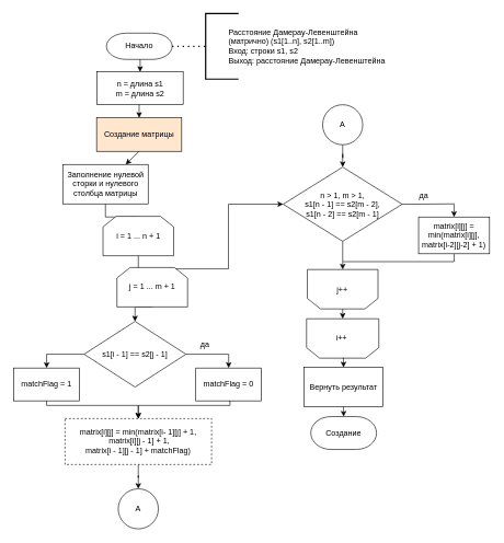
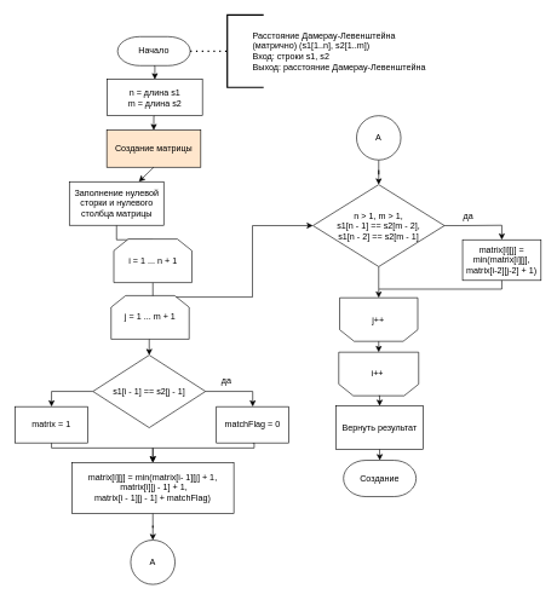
  <mxCell id="0" />
  <mxCell id="1" parent="0" />
  <mxCell id="2" style="edgeStyle=orthogonalEdgeStyle;rounded=0;orthogonalLoop=1;jettySize=auto;html=1;exitX=0.5;exitY=1;exitDx=0;exitDy=0;exitPerimeter=0;entryX=0.5;entryY=0;entryDx=0;entryDy=0;" parent="1" source="3" target="5" edge="1"><mxGeometry relative="1" as="geometry" /></mxCell>
  <mxCell id="3" value="Начало" style="strokeWidth=1;html=1;shape=mxgraph.flowchart.terminator;whiteSpace=wrap;" parent="1" vertex="1"><mxGeometry x="161" y="50" width="100" height="40" as="geometry" /></mxCell>
  <mxCell id="4" style="edgeStyle=orthogonalEdgeStyle;rounded=0;orthogonalLoop=1;jettySize=auto;html=1;exitX=0.5;exitY=1;exitDx=0;exitDy=0;entryX=0.5;entryY=0;entryDx=0;entryDy=0;" parent="1" source="5" target="6" edge="1"><mxGeometry relative="1" as="geometry" /></mxCell>
  <mxCell id="5" value="n = длина s1&lt;br&gt;m = длина s2" style="rounded=1;whiteSpace=wrap;html=1;absoluteArcSize=1;arcSize=0;strokeWidth=1;" parent="1" vertex="1"><mxGeometry x="146.75" y="109" width="131" height="50" as="geometry" /></mxCell>
  <mxCell id="6" value="Создание матрицы" style="rounded=1;whiteSpace=wrap;html=1;absoluteArcSize=1;arcSize=0;strokeWidth=1;fillColor=#ffe6cc;" parent="1" vertex="1"><mxGeometry x="146" y="179" width="129.5" height="51" as="geometry" /></mxCell>
  <mxCell id="7" value="" style="endArrow=classic;html=1;exitX=0.5;exitY=1;exitDx=0;exitDy=0;" parent="1" source="6" target="12" edge="1"><mxGeometry width="50" height="50" relative="1" as="geometry"><mxPoint x="198.5" y="550" as="sourcePoint" /><mxPoint x="248.5" y="500" as="targetPoint" /></mxGeometry></mxCell>
  <mxCell id="8" style="edgeStyle=orthogonalEdgeStyle;rounded=0;orthogonalLoop=1;jettySize=auto;html=1;exitX=0;exitY=0.5;exitDx=0;exitDy=0;exitPerimeter=0;entryX=0.5;entryY=0;entryDx=0;entryDy=0;" parent="1" source="10" target="16" edge="1"><mxGeometry relative="1" as="geometry" /></mxCell>
  <mxCell id="9" style="edgeStyle=orthogonalEdgeStyle;rounded=0;orthogonalLoop=1;jettySize=auto;html=1;exitX=1;exitY=0.5;exitDx=0;exitDy=0;exitPerimeter=0;entryX=0.5;entryY=0;entryDx=0;entryDy=0;" parent="1" source="10" target="14" edge="1"><mxGeometry relative="1" as="geometry" /></mxCell>
  <mxCell id="10" value="s1[i - 1] == s2[j - 1]" style="strokeWidth=1;html=1;shape=mxgraph.flowchart.decision;whiteSpace=wrap;" parent="1" vertex="1"><mxGeometry x="127" y="489" width="155" height="100" as="geometry" /></mxCell>
  <mxCell id="11" style="edgeStyle=orthogonalEdgeStyle;rounded=0;orthogonalLoop=1;jettySize=auto;html=1;exitX=0.5;exitY=1;exitDx=0;exitDy=0;entryX=0.5;entryY=0;entryDx=0;entryDy=0;" parent="1" source="12" target="22" edge="1"><mxGeometry relative="1" as="geometry" /></mxCell>
  <mxCell id="12" value="Заполнение нулевой сторки и нулевого столбца матрицы" style="rounded=1;whiteSpace=wrap;html=1;absoluteArcSize=1;arcSize=0;strokeWidth=1;" parent="1" vertex="1"><mxGeometry x="94.5" y="250" width="130" height="60" as="geometry" /></mxCell>
  <mxCell id="13" style="edgeStyle=orthogonalEdgeStyle;rounded=0;orthogonalLoop=1;jettySize=auto;html=1;exitX=0.5;exitY=1;exitDx=0;exitDy=0;entryX=0.5;entryY=0;entryDx=0;entryDy=0;" parent="1" source="14" target="18" edge="1"><mxGeometry relative="1" as="geometry"><Array as="points"><mxPoint x="349" y="610" /><mxPoint x="349" y="617" /><mxPoint x="210" y="617" /></Array></mxGeometry></mxCell>
  <mxCell id="14" value="matchFlag = 0" style="rounded=1;whiteSpace=wrap;html=1;absoluteArcSize=1;arcSize=0;strokeWidth=1;" parent="1" vertex="1"><mxGeometry x="297" y="560" width="100" height="50" as="geometry" /></mxCell>
  <mxCell id="15" style="edgeStyle=orthogonalEdgeStyle;rounded=0;orthogonalLoop=1;jettySize=auto;html=1;exitX=0.5;exitY=1;exitDx=0;exitDy=0;entryX=0.5;entryY=0;entryDx=0;entryDy=0;" parent="1" source="16" target="18" edge="1"><mxGeometry relative="1" as="geometry"><Array as="points"><mxPoint x="70" y="617" /><mxPoint x="209" y="617" /></Array></mxGeometry></mxCell>
- <mxCell id="16" value="matchFlag&amp;nbsp;= 1" style="rounded=1;whiteSpace=wrap;html=1;absoluteArcSize=1;arcSize=0;strokeWidth=1;" parent="1" vertex="1"><mxGeometry x="20" y="560" width="100" height="50" as="geometry" /></mxCell>
+ <mxCell id="16" value="matrix&amp;nbsp;= 1" style="rounded=1;whiteSpace=wrap;html=1;absoluteArcSize=1;arcSize=0;strokeWidth=1;" parent="1" vertex="1"><mxGeometry x="20" y="560" width="100" height="50" as="geometry" /></mxCell>
  <mxCell id="17" style="edgeStyle=orthogonalEdgeStyle;rounded=0;orthogonalLoop=1;jettySize=auto;html=1;" edge="1" parent="1" source="18" target="44"><mxGeometry relative="1" as="geometry" /></mxCell>
- <mxCell id="18" value="matrix[i][j] = min(matrix[i- 1][j] + 1,&lt;br&gt;&amp;nbsp;matrix[i][j - 1] + 1, &lt;br&gt;matrix[i - 1][j - 1] + matchFlag)" style="rounded=1;whiteSpace=wrap;html=1;absoluteArcSize=1;arcSize=0;strokeWidth=1;dashed=1;" parent="1" vertex="1"><mxGeometry x="98" y="637" width="223" height="70" as="geometry" /></mxCell>
+ <mxCell id="18" value="matrix[i][j] = min(matrix[i- 1][j] + 1,&lt;br&gt;&amp;nbsp;matrix[i][j - 1] + 1, &lt;br&gt;matrix[i - 1][j - 1] + matchFlag)" style="rounded=1;whiteSpace=wrap;html=1;absoluteArcSize=1;arcSize=0;strokeWidth=1;" parent="1" vertex="1"><mxGeometry x="98" y="637" width="223" height="70" as="geometry" /></mxCell>
  <mxCell id="19" value="Создание" style="strokeWidth=1;html=1;shape=mxgraph.flowchart.terminator;whiteSpace=wrap;" parent="1" vertex="1"><mxGeometry x="472" y="634" width="100" height="50" as="geometry" /></mxCell>
  <mxCell id="20" value="да" style="text;html=1;strokeColor=none;fillColor=none;align=center;verticalAlign=middle;whiteSpace=wrap;rounded=0;" parent="1" vertex="1"><mxGeometry x="291" y="515" width="40" height="20" as="geometry" /></mxCell>
  <mxCell id="21" style="edgeStyle=orthogonalEdgeStyle;rounded=0;orthogonalLoop=1;jettySize=auto;html=1;exitX=0.5;exitY=1;exitDx=0;exitDy=0;" parent="1" source="22" target="37" edge="1"><mxGeometry relative="1" as="geometry" /></mxCell>
  <mxCell id="22" value="&lt;span&gt;i = 1 ... n + 1&lt;/span&gt;" style="shape=loopLimit;whiteSpace=wrap;html=1;strokeWidth=1;" parent="1" vertex="1"><mxGeometry x="155.75" y="329" width="107.5" height="60" as="geometry" /></mxCell>
  <mxCell id="23" style="edgeStyle=orthogonalEdgeStyle;rounded=0;orthogonalLoop=1;jettySize=auto;html=1;exitX=0.5;exitY=1;exitDx=0;exitDy=0;entryX=0.5;entryY=0;entryDx=0;entryDy=0;entryPerimeter=0;" parent="1" source="24" target="10" edge="1"><mxGeometry relative="1" as="geometry" /></mxCell>
- <mxCell id="24" value="j = 1 ... m + 1" style="shape=loopLimit;whiteSpace=wrap;html=1;strokeWidth=1;" parent="1" vertex="1"><mxGeometry x="177" y="407" width="107.5" height="60" as="geometry" /></mxCell>
+ <mxCell id="24" value="j = 1 ... m + 1" style="shape=loopLimit;whiteSpace=wrap;html=1;strokeWidth=1;" parent="1" vertex="1"><mxGeometry x="152" y="407" width="107.5" height="60" as="geometry" /></mxCell>
  <mxCell id="25" value="" style="group" parent="1" vertex="1" connectable="0"><mxGeometry x="470.5" y="420" width="107.5" height="60" as="geometry" /></mxCell>
  <mxCell id="26" value="" style="shape=loopLimit;whiteSpace=wrap;html=1;strokeWidth=1;rotation=-180;" parent="25" vertex="1"><mxGeometry x="-3.75" y="-10" width="107.5" height="60" as="geometry" /></mxCell>
  <mxCell id="27" value="j++" style="text;html=1;strokeColor=none;fillColor=none;align=center;verticalAlign=middle;whiteSpace=wrap;rounded=0;" parent="25" vertex="1"><mxGeometry x="20" width="58.48" height="42" as="geometry" /></mxCell>
  <mxCell id="28" value="" style="group" parent="1" vertex="1" connectable="0"><mxGeometry x="469.25" y="495" width="110" height="50" as="geometry" /></mxCell>
  <mxCell id="29" value="" style="shape=loopLimit;whiteSpace=wrap;html=1;strokeWidth=1;rotation=-180;" parent="28" vertex="1"><mxGeometry x="-3.75" y="-10" width="110" height="60" as="geometry" /></mxCell>
  <mxCell id="30" value="i++" style="text;html=1;strokeColor=none;fillColor=none;align=center;verticalAlign=middle;whiteSpace=wrap;rounded=0;" parent="28" vertex="1"><mxGeometry x="30" width="40" height="40" as="geometry" /></mxCell>
  <mxCell id="31" style="edgeStyle=orthogonalEdgeStyle;rounded=0;orthogonalLoop=1;jettySize=auto;html=1;exitX=0.5;exitY=0;exitDx=0;exitDy=0;entryX=0.5;entryY=1;entryDx=0;entryDy=0;" parent="1" source="26" target="29" edge="1"><mxGeometry relative="1" as="geometry" /></mxCell>
  <mxCell id="32" value="&lt;span&gt;Расстояние Дамерау-Левенштейна&amp;nbsp;&lt;br&gt;(матрично) (s1[1..n], s2[1..m])&lt;br&gt;&lt;/span&gt;&lt;div&gt;Вход: строки s1, s2&lt;/div&gt;&lt;div&gt;Выход: расстояние Дамерау-Левенштейна&lt;/div&gt;" style="text;html=1;align=left;verticalAlign=middle;resizable=0;points=[];autosize=1;" parent="1" vertex="1"><mxGeometry x="345" y="35" width="256" height="70" as="geometry" /></mxCell>
  <mxCell id="33" value="Вернуть результат" style="rounded=0;whiteSpace=wrap;html=1;strokeWidth=1;" parent="1" vertex="1"><mxGeometry x="461.75" y="559" width="120" height="60" as="geometry" /></mxCell>
  <mxCell id="34" style="edgeStyle=orthogonalEdgeStyle;rounded=0;orthogonalLoop=1;jettySize=auto;html=1;exitX=0.5;exitY=0;exitDx=0;exitDy=0;entryX=0.5;entryY=0;entryDx=0;entryDy=0;" parent="1" source="29" target="33" edge="1"><mxGeometry relative="1" as="geometry" /></mxCell>
  <mxCell id="35" style="edgeStyle=orthogonalEdgeStyle;rounded=0;orthogonalLoop=1;jettySize=auto;html=1;exitX=1;exitY=0.5;exitDx=0;exitDy=0;exitPerimeter=0;entryX=0.5;entryY=0;entryDx=0;entryDy=0;" parent="1" source="37" target="38" edge="1"><mxGeometry relative="1" as="geometry" /></mxCell>
  <mxCell id="36" style="edgeStyle=orthogonalEdgeStyle;rounded=0;orthogonalLoop=1;jettySize=auto;html=1;exitX=0.5;exitY=1;exitDx=0;exitDy=0;exitPerimeter=0;entryX=0.5;entryY=1;entryDx=0;entryDy=0;" parent="1" source="37" target="26" edge="1"><mxGeometry relative="1" as="geometry" /></mxCell>
  <mxCell id="37" value="n &amp;gt; 1, m &amp;gt; 1,&lt;br&gt;s1[n - 1] == s2[m - 2],&lt;br&gt;s1[n - 2] == s2[m - 1]" style="strokeWidth=1;html=1;shape=mxgraph.flowchart.decision;whiteSpace=wrap;" parent="1" vertex="1"><mxGeometry x="430" y="254" width="181" height="113" as="geometry" /></mxCell>
  <mxCell id="38" value="matrix[i][j] = min(matrix[i][j], matrix[i-2][j-2] + 1)" style="rounded=1;whiteSpace=wrap;html=1;absoluteArcSize=1;arcSize=0;strokeWidth=1;" parent="1" vertex="1"><mxGeometry x="636" y="330" width="108" height="56" as="geometry" /></mxCell>
  <mxCell id="39" value="да" style="text;html=1;strokeColor=none;fillColor=none;align=center;verticalAlign=middle;whiteSpace=wrap;rounded=0;" parent="1" vertex="1"><mxGeometry x="624" y="287" width="40" height="20" as="geometry" /></mxCell>
  <mxCell id="40" value="" style="endArrow=none;html=1;rounded=0;entryX=0.5;entryY=1;entryDx=0;entryDy=0;" parent="1" target="38" edge="1"><mxGeometry width="50" height="50" relative="1" as="geometry"><mxPoint x="521" y="398" as="sourcePoint" /><mxPoint x="713" y="366" as="targetPoint" /><Array as="points"><mxPoint x="690" y="398" /></Array></mxGeometry></mxCell>
  <mxCell id="41" value="" style="endArrow=classic;html=1;rounded=0;exitX=0.5;exitY=1;exitDx=0;exitDy=0;entryX=0.5;entryY=0;entryDx=0;entryDy=0;entryPerimeter=0;" parent="1" source="33" target="19" edge="1"><mxGeometry width="50" height="50" relative="1" as="geometry"><mxPoint x="663" y="628" as="sourcePoint" /><mxPoint x="713" y="578" as="targetPoint" /></mxGeometry></mxCell>
  <mxCell id="42" value="" style="endArrow=none;dashed=1;html=1;dashPattern=1 3;strokeWidth=2;rounded=0;exitX=1;exitY=0.5;exitDx=0;exitDy=0;exitPerimeter=0;entryX=0;entryY=0.5;entryDx=0;entryDy=0;entryPerimeter=0;" edge="1" parent="1" source="3"><mxGeometry width="50" height="50" relative="1" as="geometry"><mxPoint x="310" y="118" as="sourcePoint" /><mxPoint x="313" y="70" as="targetPoint" /></mxGeometry></mxCell>
  <mxCell id="43" value="" style="strokeWidth=2;html=1;shape=mxgraph.flowchart.annotation_1;align=left;pointerEvents=1;" vertex="1" parent="1"><mxGeometry x="312" y="20" width="50" height="100" as="geometry" /></mxCell>
  <mxCell id="44" value="А" style="ellipse;whiteSpace=wrap;html=1;aspect=fixed;" vertex="1" parent="1"><mxGeometry x="179" y="744" width="61" height="61" as="geometry" /></mxCell>
  <mxCell id="45" style="edgeStyle=orthogonalEdgeStyle;rounded=0;orthogonalLoop=1;jettySize=auto;html=1;entryX=0.5;entryY=0;entryDx=0;entryDy=0;entryPerimeter=0;" edge="1" parent="1" source="46" target="37"><mxGeometry relative="1" as="geometry" /></mxCell>
  <mxCell id="46" value="А" style="ellipse;whiteSpace=wrap;html=1;aspect=fixed;" vertex="1" parent="1"><mxGeometry x="490" y="159" width="61" height="61" as="geometry" /></mxCell>
